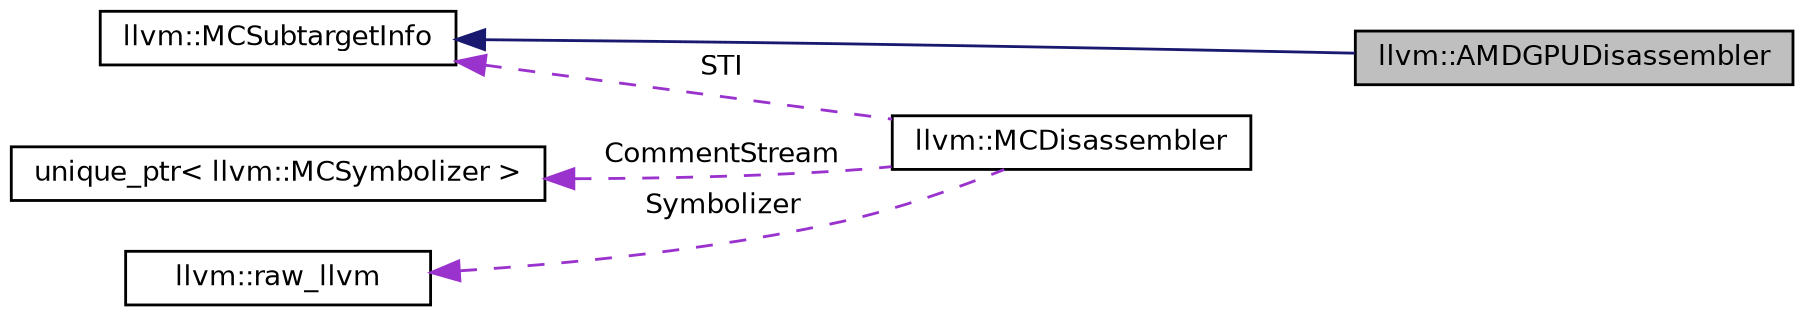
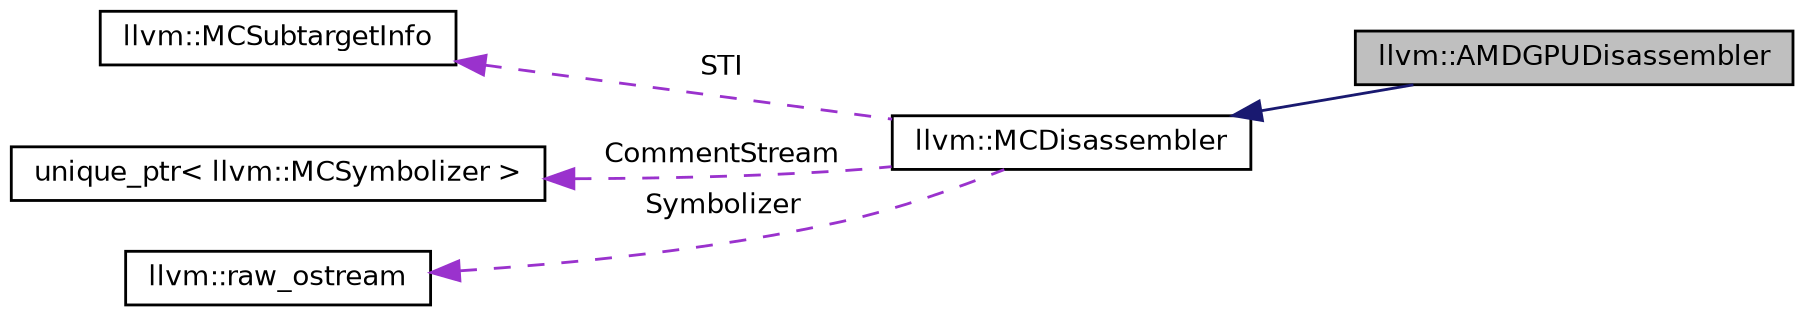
  digraph {
    rankdir=LR
    node [color=black fontname=Helvetica fontsize=10 shape=box]
    edge [color=darkorchid3 dir=back fontname=Helvetica fontsize=10 labelfontname=Helvetica labelfontsize=10 style=dashed]
    n1 [fillcolor=grey75 fontcolor=black height=0.2 label="llvm::AMDGPUDisassembler" style=filled width=0.4]
    n2 [height=0.2 label="llvm::MCDisassembler" width=0.4]
    n3 [height=0.2 label="llvm::MCSubtargetInfo" width=0.4]
    n4 [height=0.2 label="unique_ptr\< llvm::MCSymbolizer \>" width=0.4]
-   n5 [height=0.2 label="llvm::raw_llvm" width=0.4]
-   n3 -> n1 [color=midnightblue style=solid]
+   n5 [height=0.2 label="llvm::raw_ostream" width=0.4]
+   n2 -> n1 [color=midnightblue style=solid]
    n3 -> n2 [label=" STI"]
    n4 -> n2 [label=" CommentStream"]
    n5 -> n2 [label=" Symbolizer"]
  }
